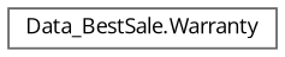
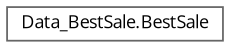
  digraph {
    rankdir=LR
    fontname="Open Sans"
-   n1 [color=grey40 fillcolor=white fontname="Open Sans" fontsize=10 height=0.2 label="Data_BestSale.Warranty" shape=box style=filled width=0.4]
+   n1 [color=grey40 fillcolor=white fontname="Open Sans" fontsize=10 height=0.2 label="Data_BestSale.BestSale" shape=box style=filled width=0.4]
  }
